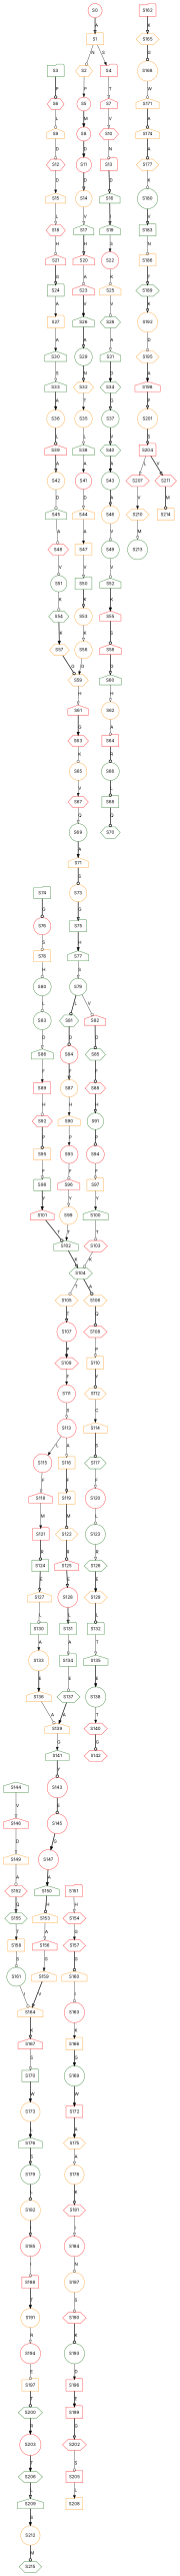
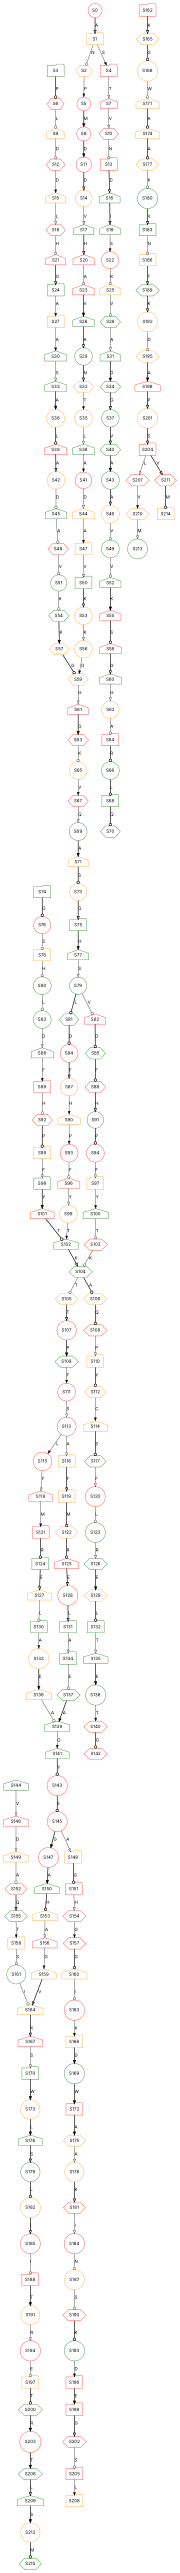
  strict digraph {
    fontname=Inter
    node [color=red fontname=Inter shape=circle]
    edge [arrowhead=odot fontname=Inter style=solid]
    S1 [color=darkorange shape=folder]
    S0
    S2 [color=darkorange shape=hexagon]
    S4 [shape=folder]
    S5
    S3 [color=darkgreen shape=folder]
    S6 [shape=hexagon]
    S7 [shape=house]
    S8
    S9 [color=darkorange shape=house]
    S10 [shape=hexagon]
    S11
    S12 [shape=hexagon]
    S13 [shape=folder]
    S14 [color=darkorange]
    S15 [color=darkorange shape=house]
    S16 [color=darkgreen shape=house]
    S17 [color=darkgreen shape=house]
    S18 [shape=hexagon]
    S19 [color=darkgreen shape=house]
    S20 [shape=house]
    S21 [shape=house]
    S22
    S23 [shape=house]
    S24 [color=darkgreen shape=folder]
    S25 [color=darkorange shape=house]
    S26 [color=darkgreen shape=house]
    S27 [color=darkorange shape=folder]
    S28 [color=darkgreen shape=hexagon]
    S29 [color=darkgreen]
    S30 [color=darkgreen shape=house]
    S31 [color=darkgreen shape=house]
    S32 [color=darkorange shape=hexagon]
    S33 [color=darkgreen shape=house]
    S34 [color=darkgreen shape=hexagon]
    S35 [color=darkorange]
    S36 [color=darkorange]
    S37 [color=darkgreen]
    S38 [color=darkgreen shape=house]
    S39 [shape=house]
    S40 [color=darkgreen shape=hexagon]
    S41
    S42 [color=darkorange]
    S43 [color=darkgreen]
    S44 [color=darkorange shape=house]
    S45 [color=darkgreen shape=house]
    S46 [color=darkorange]
    S47 [color=darkorange shape=folder]
    S48 [shape=hexagon]
    S49 [color=darkgreen]
    S50 [color=darkgreen shape=folder]
    S51 [color=darkgreen]
    S52 [color=darkgreen shape=house]
    S53 [color=darkorange]
    S54 [color=darkgreen shape=hexagon]
    S55 [shape=house]
    S56 [color=darkorange]
    S57 [color=darkorange shape=hexagon]
    S58 [shape=house]
    S59 [color=darkorange shape=hexagon]
    S60 [color=darkgreen shape=house]
    S61 [shape=house]
    S62 [color=darkorange]
    S63 [shape=hexagon]
    S64 [shape=folder]
    S65 [color=darkorange]
    S66 [color=darkgreen]
    S67 [shape=hexagon]
    S68 [color=darkgreen shape=folder]
    S69 [color=darkgreen]
    S70 [color=darkgreen shape=hexagon]
    S71 [color=darkorange shape=house]
    S73 [color=darkorange]
    S75 [color=darkgreen shape=folder]
    S74 [color=darkgreen shape=folder]
    S76
    S77 [color=darkgreen shape=house]
    S78 [color=darkorange shape=folder]
    S79 [color=darkgreen]
    S80 [color=darkgreen]
    S81 [color=darkgreen shape=hexagon]
    S82 [shape=house]
    S83 [color=darkgreen]
    S84
    S85 [color=darkgreen shape=hexagon]
    S86 [color=darkgreen shape=house]
    S87 [color=darkorange]
    S88 [shape=hexagon]
    S89 [shape=folder]
    S90 [color=darkorange shape=house]
    S91 [color=darkgreen]
    S92 [shape=hexagon]
    S93
    S94
    S95 [color=darkorange shape=folder]
    S96 [shape=house]
    S97 [color=darkorange shape=folder]
    S98 [color=darkgreen shape=folder]
    S99 [color=darkorange]
    S100 [color=darkgreen shape=house]
    S101 [shape=house]
    S102 [color=darkgreen shape=house]
    S103 [shape=hexagon]
    S104 [color=darkgreen shape=hexagon]
    S105 [color=darkorange shape=hexagon]
    S106 [color=darkorange shape=hexagon]
    S107
    S108 [shape=hexagon]
-   S109 [shape=hexagon]
+   S109 [color=darkgreen shape=hexagon]
    S110 [color=darkorange shape=folder]
    S111
    S112 [color=darkorange shape=hexagon]
    S113
    S114 [color=darkorange shape=house]
    S115
    S116 [color=darkorange shape=folder]
    S117 [color=darkgreen shape=hexagon]
    S118 [shape=house]
    S119 [color=darkorange shape=folder]
    S120
    S121 [shape=folder]
    S122 [color=darkorange shape=hexagon]
    S123 [color=darkgreen]
    S124 [color=darkgreen shape=folder]
    S125 [shape=house]
    S126 [color=darkgreen shape=hexagon]
    S127 [color=darkorange shape=house]
    S128
    S129 [color=darkorange shape=hexagon]
    S130 [color=darkgreen shape=folder]
    S131 [color=darkgreen shape=folder]
    S132 [color=darkgreen shape=folder]
    S133 [color=darkorange]
    S134 [color=darkgreen shape=folder]
    S135 [color=darkgreen shape=house]
    S136 [color=darkorange shape=house]
    S137 [color=darkgreen shape=hexagon]
    S138 [color=darkgreen]
-   S139 [color=darkorange shape=house]
+   S139 [color=darkgreen shape=house]
    S140 [shape=hexagon]
    S141 [color=darkgreen shape=house]
    S142 [shape=hexagon]
    S143
    S145
    S144 [color=darkgreen shape=house]
    S146 [shape=house]
    S147
+   S148 [color=darkorange shape=folder]
    S149 [color=darkorange shape=house]
    S150 [color=darkgreen shape=house]
    S151 [shape=folder]
    S152 [shape=hexagon]
    S153 [color=darkorange shape=house]
    S154 [shape=hexagon]
    S155 [color=darkgreen shape=hexagon]
    S156 [shape=house]
    S157 [shape=hexagon]
    S158 [color=darkorange shape=folder]
    S159 [color=darkorange shape=house]
    S160 [color=darkorange shape=house]
    S161 [color=darkgreen]
    S164 [color=darkorange shape=house]
    S163
    S162 [shape=folder]
    S165 [color=darkorange shape=hexagon]
    S166 [color=darkorange shape=folder]
    S167 [shape=house]
    S168 [color=darkorange]
    S169 [color=darkgreen]
    S170 [color=darkgreen shape=folder]
    S171 [color=darkorange shape=house]
    S172 [shape=folder]
    S173 [color=darkorange]
    S174 [color=darkorange shape=house]
    S175 [color=darkorange shape=hexagon]
    S176 [color=darkgreen shape=house]
    S177 [color=darkorange shape=hexagon]
    S178 [color=darkorange]
    S179 [color=darkgreen]
    S180 [color=darkgreen]
    S181 [shape=hexagon]
    S182 [color=darkorange]
    S183 [color=darkgreen shape=folder]
    S184
    S185
    S186 [color=darkorange shape=folder]
    S187 [color=darkorange]
    S188 [shape=folder]
    S189 [color=darkgreen shape=hexagon]
    S190 [shape=hexagon]
    S191 [color=darkorange]
    S192 [color=darkorange]
    S193 [color=darkgreen]
    S194
    S195 [color=darkorange shape=hexagon]
    S196 [shape=folder]
    S197 [color=darkorange shape=folder]
    S198 [shape=house]
    S199 [shape=folder]
    S200 [color=darkgreen shape=hexagon]
    S201 [color=darkorange]
    S202 [shape=hexagon]
    S203
    S204 [shape=folder]
    S205 [shape=folder]
    S206 [color=darkgreen shape=hexagon]
    S207 [shape=hexagon]
    S211 [shape=hexagon]
    S208 [color=darkorange shape=folder]
    S209 [color=darkgreen shape=house]
    S210 [color=darkorange shape=hexagon]
    S212 [color=darkorange]
    S213 [color=darkgreen]
    S214 [color=darkorange shape=folder]
    S215 [color=darkgreen shape=hexagon]
    S1 -> S2 [label=N]
    S1 -> S4 [arrowhead=normal label=S]
    S0 -> S1 [arrowhead=onormal label=A style=bold]
    S2 -> S5 [arrowhead=normal label=P]
    S4 -> S7 [arrowhead=onormal label=T]
    S5 -> S8 [arrowhead=normal label=M style=bold]
    S3 -> S6 [label=P style=bold]
    S6 -> S9 [label=L]
    S7 -> S10 [arrowhead=onormal label=V]
    S8 -> S11 [arrowhead=normal label=D style=bold]
    S9 -> S12 [label=D]
    S10 -> S13 [label=N]
    S11 -> S14 [arrowhead=onormal label=D style=bold]
    S12 -> S15 [arrowhead=normal label=D]
    S13 -> S16 [arrowhead=onormal label=D style=bold]
    S14 -> S17 [arrowhead=onormal label=V]
    S15 -> S18 [arrowhead=onormal label=L]
    S16 -> S19 [arrowhead=onormal label=I style=bold]
    S17 -> S20 [arrowhead=onormal label=H style=bold]
    S18 -> S21 [label=H]
    S19 -> S22 [arrowhead=normal label=S]
    S20 -> S23 [label=A]
    S21 -> S24 [arrowhead=onormal label=G style=bold]
    S22 -> S25 [label=K]
    S23 -> S26 [arrowhead=normal label=V style=bold]
    S24 -> S27 [arrowhead=normal label=A]
    S25 -> S28 [label=V]
    S26 -> S29 [arrowhead=onormal label=A style=bold]
    S27 -> S30 [arrowhead=normal label=A]
    S28 -> S31 [arrowhead=onormal label=A]
    S29 -> S32 [arrowhead=onormal label=N style=bold]
    S30 -> S33 [arrowhead=onormal label=S]
    S31 -> S34 [arrowhead=normal label=D style=bold]
    S32 -> S35 [arrowhead=normal label=T]
    S33 -> S36 [arrowhead=normal label=A style=bold]
    S34 -> S37 [arrowhead=onormal label=G style=bold]
    S35 -> S38 [arrowhead=onormal label=L]
    S36 -> S39 [label=L style=bold]
    S37 -> S40 [arrowhead=onormal label=V style=bold]
    S38 -> S41 [arrowhead=normal label=A]
    S39 -> S42 [arrowhead=onormal label=A style=bold]
    S40 -> S43 [arrowhead=normal label=A style=bold]
    S41 -> S44 [arrowhead=onormal label=D]
    S42 -> S45 [label=D]
    S43 -> S46 [arrowhead=onormal label=A style=bold]
    S44 -> S47 [arrowhead=normal label=A]
    S45 -> S48 [label=A]
    S46 -> S49 [label=V]
    S47 -> S50 [arrowhead=onormal label=V]
    S48 -> S51 [label=V]
    S49 -> S52 [label=V]
    S50 -> S53 [arrowhead=onormal label=K style=bold]
    S51 -> S54 [label=K]
    S52 -> S55 [arrowhead=normal label=K style=bold]
    S53 -> S56 [arrowhead=onormal label=K]
    S54 -> S57 [arrowhead=normal label=K style=bold]
    S55 -> S58 [label=S style=bold]
    S56 -> S59 [arrowhead=normal label=G]
    S57 -> S59 [label=G style=bold]
    S58 -> S60 [arrowhead=onormal label=G style=bold]
    S59 -> S61 [arrowhead=onormal label=H]
    S60 -> S62 [arrowhead=onormal label=H]
    S61 -> S63 [arrowhead=normal label=G style=bold]
    S62 -> S64 [label=A]
    S63 -> S65 [label=K]
    S64 -> S66 [label=R style=bold]
    S65 -> S67 [arrowhead=normal label=V]
    S66 -> S68 [label=L style=bold]
    S67 -> S69 [arrowhead=onormal label=Q]
    S68 -> S70 [label=Q style=bold]
    S69 -> S71 [arrowhead=normal label=A style=bold]
    S71 -> S73 [label=S style=bold]
    S73 -> S75 [arrowhead=onormal label=G style=bold]
    S75 -> S77 [arrowhead=normal label=H style=bold]
    S74 -> S76 [label=G style=bold]
    S76 -> S78 [label=S]
    S77 -> S79 [arrowhead=onormal label=S]
    S78 -> S80 [label=H]
    S79 -> S81 [label=L style=bold]
    S79 -> S82 [label=V]
    S80 -> S83 [label=L]
    S81 -> S84 [label=D style=bold]
    S82 -> S85 [label=D style=bold]
    S83 -> S86 [arrowhead=onormal label=D]
    S84 -> S87 [arrowhead=onormal label=F style=bold]
    S85 -> S88 [label=F style=bold]
    S86 -> S89 [arrowhead=normal label=F]
    S87 -> S90 [arrowhead=normal label=H]
    S88 -> S91 [arrowhead=onormal label=H style=bold]
    S89 -> S92 [label=H]
    S90 -> S93 [arrowhead=normal label=P]
    S91 -> S94 [label=P style=bold]
    S92 -> S95 [label=P style=bold]
    S93 -> S96 [label=F]
    S94 -> S97 [arrowhead=onormal label=F]
    S95 -> S98 [arrowhead=onormal label=F]
    S96 -> S99 [arrowhead=onormal label=Y]
    S97 -> S100 [arrowhead=normal label=Y]
    S98 -> S101 [arrowhead=normal label=Y style=bold]
    S99 -> S102 [arrowhead=normal label=T]
    S100 -> S103 [label=T]
    S101 -> S102 [label=T style=bold]
    S102 -> S104 [arrowhead=onormal label=K style=bold]
    S103 -> S104 [label=K]
    S104 -> S105 [label=T]
    S104 -> S106 [label=A style=bold]
    S105 -> S107 [arrowhead=onormal label=T style=bold]
    S106 -> S108 [label=Q style=bold]
    S107 -> S109 [arrowhead=normal label=P style=bold]
    S108 -> S110 [arrowhead=onormal label=P]
    S109 -> S111 [arrowhead=normal label=F]
    S110 -> S112 [label=Y style=bold]
    S111 -> S113 [arrowhead=onormal label=S]
    S112 -> S114 [arrowhead=normal label=C]
    S113 -> S115 [arrowhead=normal label=L]
    S113 -> S116 [arrowhead=onormal label=A]
    S114 -> S117 [label=S style=bold]
    S115 -> S118 [arrowhead=onormal label=F]
    S116 -> S119 [arrowhead=onormal label=F style=bold]
    S117 -> S120 [arrowhead=onormal label=F]
    S118 -> S121 [arrowhead=normal label=M]
    S119 -> S122 [label=M style=bold]
    S120 -> S123 [label=L]
    S121 -> S124 [label=R style=bold]
    S122 -> S125 [label=R style=bold]
    S123 -> S126 [arrowhead=onormal label=R]
    S124 -> S127 [arrowhead=onormal label=E style=bold]
    S125 -> S128 [arrowhead=onormal label=E style=bold]
    S126 -> S129 [arrowhead=normal label=E style=bold]
    S127 -> S130 [label=L]
    S128 -> S131 [arrowhead=onormal label=L style=bold]
    S129 -> S132 [label=L style=bold]
    S130 -> S133 [arrowhead=normal label=A]
    S131 -> S134 [arrowhead=onormal label=A]
    S132 -> S135 [arrowhead=onormal label=T]
    S133 -> S136 [arrowhead=normal label=E style=bold]
    S134 -> S137 [label=E]
    S135 -> S138 [arrowhead=normal label=E style=bold]
    S136 -> S139 [label=A]
    S137 -> S139 [arrowhead=normal label=A style=bold]
    S138 -> S140 [arrowhead=normal label=T]
    S139 -> S141 [arrowhead=normal label=G]
    S140 -> S142 [label=G style=bold]
    S141 -> S143 [label=Y style=bold]
    S143 -> S145 [label=E style=bold]
    S145 -> S147 [arrowhead=normal label=G style=bold]
+   S145 -> S148 [arrowhead=onormal label=A]
    S144 -> S146 [arrowhead=onormal label=V]
    S146 -> S149 [arrowhead=onormal label=D]
    S147 -> S150 [arrowhead=normal label=A style=bold]
+   S148 -> S151 [label=G style=bold]
    S149 -> S152 [label=A]
    S150 -> S153 [label=H style=bold]
    S151 -> S154 [arrowhead=onormal label=H]
    S152 -> S155 [arrowhead=onormal label=Q style=bold]
    S153 -> S156 [arrowhead=onormal label=A]
    S154 -> S157 [arrowhead=normal label=G]
    S155 -> S158 [arrowhead=normal label=T]
    S156 -> S159 [arrowhead=normal label=G]
    S157 -> S160 [label=G style=bold]
    S158 -> S161 [label=S]
    S159 -> S164 [arrowhead=onormal label=V style=bold]
    S160 -> S163 [label=I]
    S161 -> S164 [label=I]
    S164 -> S167 [arrowhead=onormal label=K style=bold]
    S163 -> S166 [arrowhead=normal label=K]
    S162 -> S165 [arrowhead=onormal label=K style=bold]
    S165 -> S168 [label=G style=bold]
    S166 -> S169 [arrowhead=normal label=G style=bold]
    S167 -> S170 [arrowhead=onormal label=S]
    S168 -> S171 [label=W]
    S169 -> S172 [arrowhead=normal label=W style=bold]
    S170 -> S173 [arrowhead=normal label=W style=bold]
    S171 -> S174 [label=A style=bold]
    S172 -> S175 [arrowhead=normal label=A style=bold]
    S173 -> S176 [arrowhead=normal label=L style=bold]
    S174 -> S177 [label=A style=bold]
    S175 -> S178 [arrowhead=onormal label=A]
    S176 -> S179 [arrowhead=onormal label=S style=bold]
    S177 -> S180 [label=K]
    S178 -> S181 [arrowhead=onormal label=K style=bold]
    S179 -> S182 [label=L style=bold]
    S180 -> S183 [arrowhead=onormal label=V style=bold]
    S181 -> S184 [arrowhead=onormal label=I]
    S182 -> S185 [arrowhead=onormal label=I style=bold]
    S183 -> S186 [label=N]
    S184 -> S187 [label=N]
    S185 -> S188 [label=I]
    S186 -> S189 [arrowhead=onormal label=T style=bold]
    S187 -> S190 [label=S]
    S188 -> S191 [arrowhead=normal label=T style=bold]
    S189 -> S192 [arrowhead=onormal label=K style=bold]
    S190 -> S193 [label=K style=bold]
    S191 -> S194 [arrowhead=onormal label=R]
    S192 -> S195 [label=D]
    S193 -> S196 [arrowhead=normal label=D]
    S194 -> S197 [label=E]
    S195 -> S198 [arrowhead=normal label=A style=bold]
    S196 -> S199 [arrowhead=normal label=E style=bold]
    S197 -> S200 [label=T style=bold]
    S198 -> S201 [arrowhead=onormal label=P style=bold]
    S199 -> S202 [arrowhead=onormal label=G style=bold]
    S200 -> S203 [arrowhead=normal label=R style=bold]
    S201 -> S204 [arrowhead=onormal label=S style=bold]
    S202 -> S205 [label=S]
    S203 -> S206 [arrowhead=normal label=T style=bold]
    S204 -> S207 [arrowhead=onormal label=L]
    S204 -> S211 [arrowhead=onormal label=V style=bold]
    S205 -> S208 [arrowhead=normal label=L]
    S206 -> S209 [arrowhead=onormal label=L style=bold]
    S207 -> S210 [arrowhead=normal label=V]
    S211 -> S214 [label=M style=bold]
    S209 -> S212 [arrowhead=normal label=S style=bold]
    S210 -> S213 [arrowhead=onormal label=M]
    S212 -> S215 [label=M style=bold]
  }
